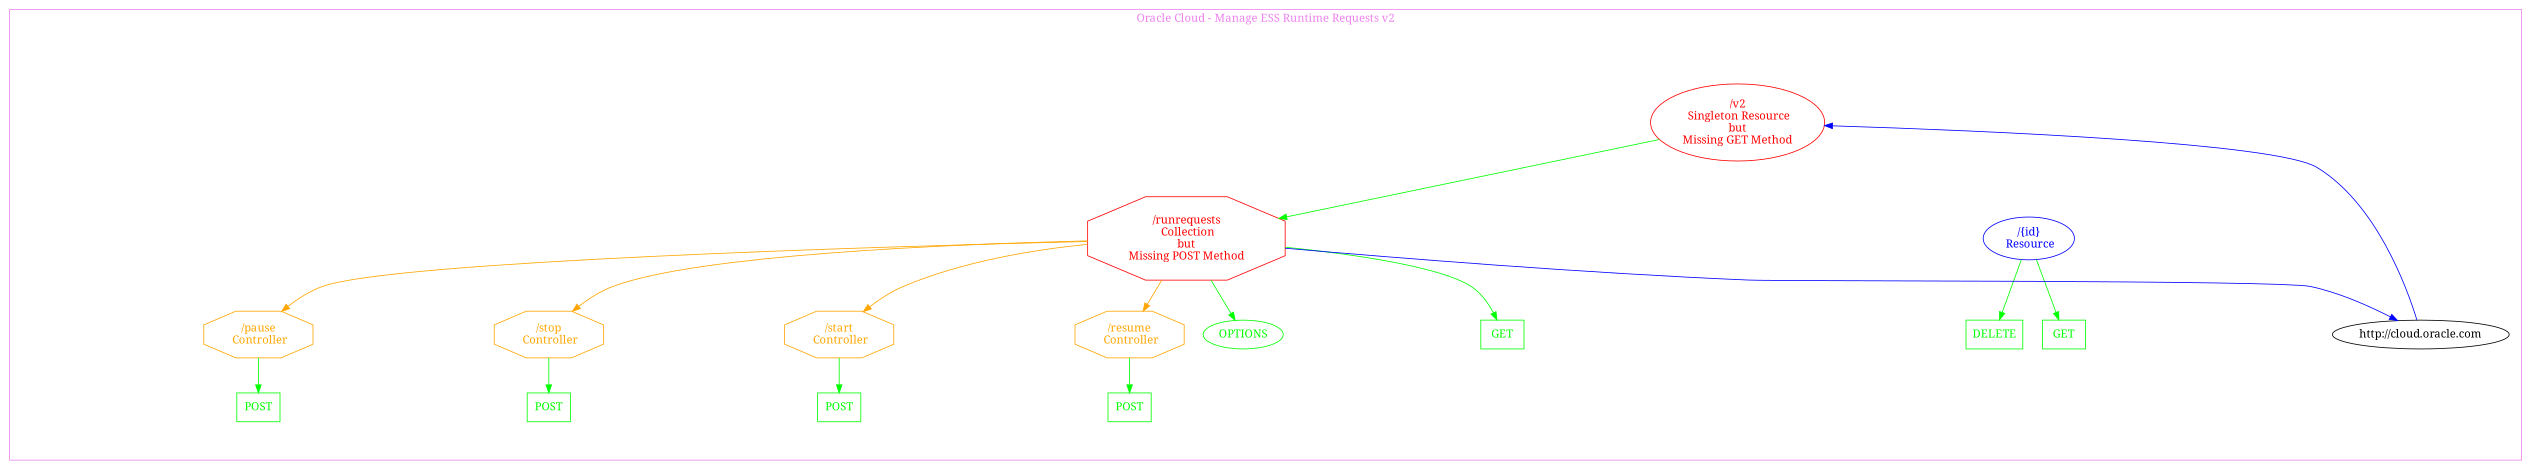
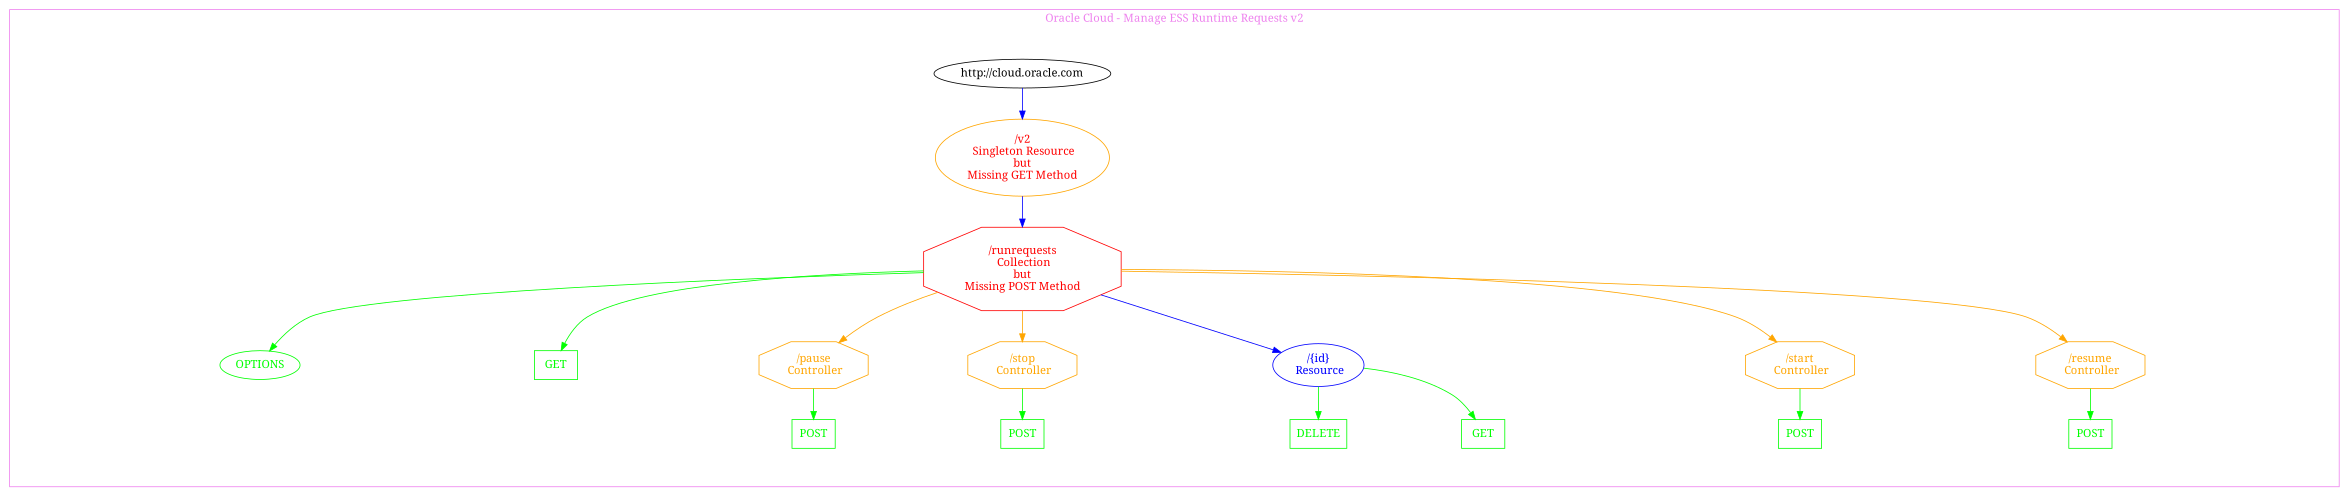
  digraph {
    fontname="Noto Serif"
    rankdir=TB
    node [color=green fontcolor=green fontname="Noto Serif" shape=box]
    edge [color=green fontcolor=green fontname="Noto Serif"]
    n1 [label=OPTIONS shape=ellipse]
    n2 [label=GET]
    n3 [label=POST]
    n4 [color=orange fontcolor=orange label="/pause\n Controller" shape=octagon]
    n5 [label=POST]
    n6 [color=orange fontcolor=orange label="/stop\n Controller" shape=octagon]
    n7 [label=DELETE]
    n8 [label=GET]
    n9 [color=blue fontcolor=blue label="/{id}\n Resource" shape=ellipse]
    n10 [label=POST]
    n11 [color=orange fontcolor=orange label="/start\n Controller" shape=octagon]
    n12 [label=POST]
    n13 [color=orange fontcolor=orange label="/resume\n Controller" shape=octagon]
    n14 [color=red fontcolor=red label="/runrequests\n Collection\nbut\nMissing POST Method" shape=octagon]
-   n15 [color=red fontcolor=red label="/v2\n Singleton Resource\nbut\nMissing GET Method" shape=ellipse]
+   n15 [color=orange fontcolor=red label="/v2\n Singleton Resource\nbut\nMissing GET Method" shape=ellipse]
    n16 [color=black fontcolor=black label="http://cloud.oracle.com" shape=ellipse]
    subgraph cluster_1 {
      color=violet
      fontcolor=violet
      label="Oracle Cloud - Manage ESS Runtime Requests v2"
      subgraph cluster_2 {
        color=white
        fontcolor=white
        label="Oracle Cloud - Manage ESS Runtime Requests v2"
        n16
        subgraph cluster_3 {
          color=white
          fontcolor=white
          label="Oracle Cloud - Manage ESS Runtime Requests v2"
          n15
          subgraph cluster_4 {
            color=white
            fontcolor=white
            label="Oracle Cloud - Manage ESS Runtime Requests v2"
            n14
            subgraph cluster_5 {
              color=white
              fontcolor=white
              label="Oracle Cloud - Manage ESS Runtime Requests v2"
              n1
            }
            subgraph cluster_6 {
              color=white
              fontcolor=white
              label="Oracle Cloud - Manage ESS Runtime Requests v2"
              n2
            }
            subgraph cluster_7 {
              color=white
              fontcolor=white
              label="Oracle Cloud - Manage ESS Runtime Requests v2"
              n4
              subgraph cluster_8 {
                color=white
                fontcolor=white
                label="Oracle Cloud - Manage ESS Runtime Requests v2"
                n3
              }
            }
            subgraph cluster_9 {
              color=white
              fontcolor=white
              label="Oracle Cloud - Manage ESS Runtime Requests v2"
              n6
              subgraph cluster_10 {
                color=white
                fontcolor=white
                label="Oracle Cloud - Manage ESS Runtime Requests v2"
                n5
              }
            }
            subgraph cluster_11 {
              color=white
              fontcolor=white
              label="Oracle Cloud - Manage ESS Runtime Requests v2"
              n9
              subgraph cluster_12 {
                color=white
                fontcolor=white
                label="Oracle Cloud - Manage ESS Runtime Requests v2"
                n7
              }
              subgraph cluster_13 {
                color=white
                fontcolor=white
                label="Oracle Cloud - Manage ESS Runtime Requests v2"
                n8
              }
            }
            subgraph cluster_14 {
              color=white
              fontcolor=white
              label="Oracle Cloud - Manage ESS Runtime Requests v2"
              n11
              subgraph cluster_15 {
                color=white
                fontcolor=white
                label="Oracle Cloud - Manage ESS Runtime Requests v2"
                n10
              }
            }
            subgraph cluster_16 {
              color=white
              fontcolor=white
              label="Oracle Cloud - Manage ESS Runtime Requests v2"
              n13
              subgraph cluster_17 {
                color=white
                fontcolor=white
                label="Oracle Cloud - Manage ESS Runtime Requests v2"
                n12
              }
            }
          }
        }
      }
    }
    n4 -> n3
    n6 -> n5
    n9 -> n7
    n9 -> n8
    n11 -> n10
    n13 -> n12
    n14 -> n1
    n14 -> n2
    n14 -> n4 [color=orange fontcolor=orange]
    n14 -> n6 [color=orange fontcolor=orange]
-   n14 -> n16 [color=blue fontcolor=blue]
+   n14 -> n9 [color=blue fontcolor=blue]
    n14 -> n11 [color=orange fontcolor=orange]
    n14 -> n13 [color=orange fontcolor=orange]
-   n15 -> n14 [fontcolor=blue]
+   n15 -> n14 [color=blue fontcolor=blue]
    n16 -> n15 [color=blue fontcolor=blue]
  }
